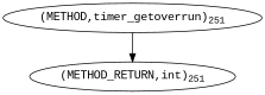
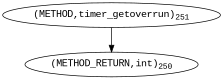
  digraph {
    fontname="Liberation Mono"
    node [fontname="Liberation Mono"]
    n1 [label=<(METHOD,timer_getoverrun)<SUB>251</SUB>>]
-   n2 [label=<(METHOD_RETURN,int)<SUB>251</SUB>>]
+   n2 [label=<(METHOD_RETURN,int)<SUB>250</SUB>>]
    n1 -> n2 [fontname="Liberation Mono"]
  }
